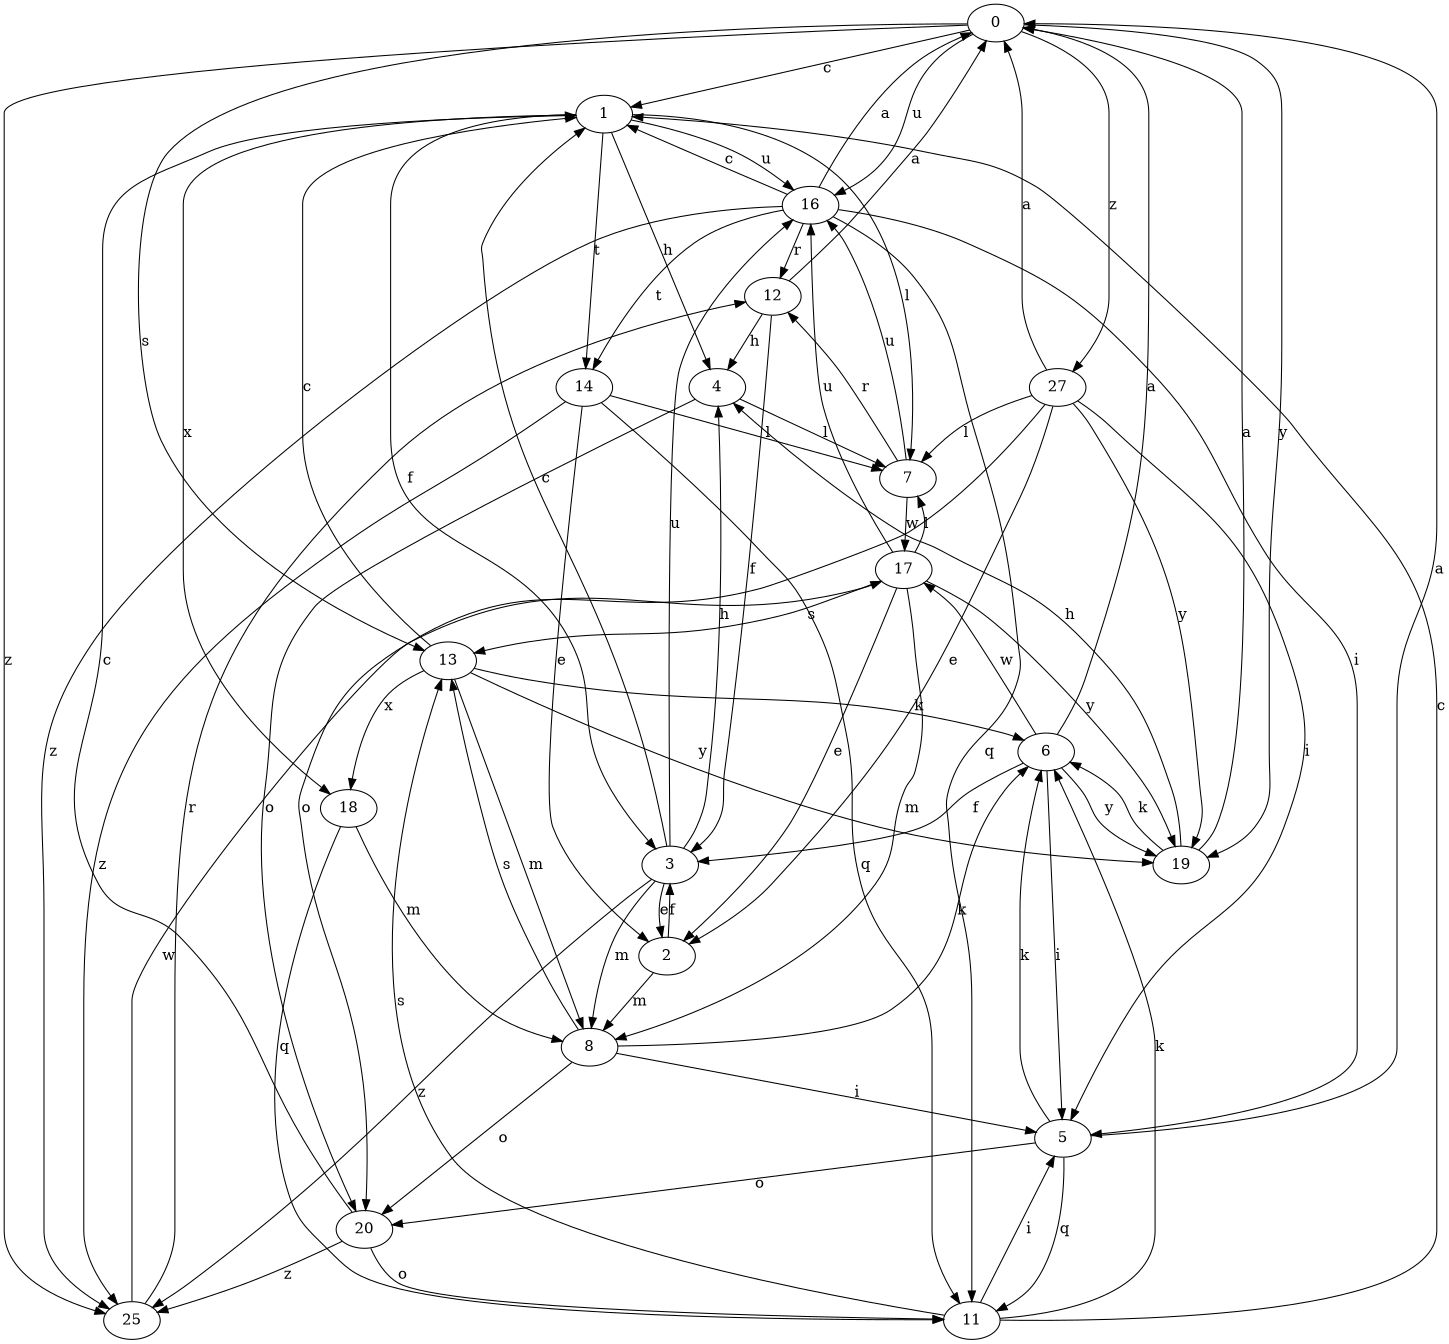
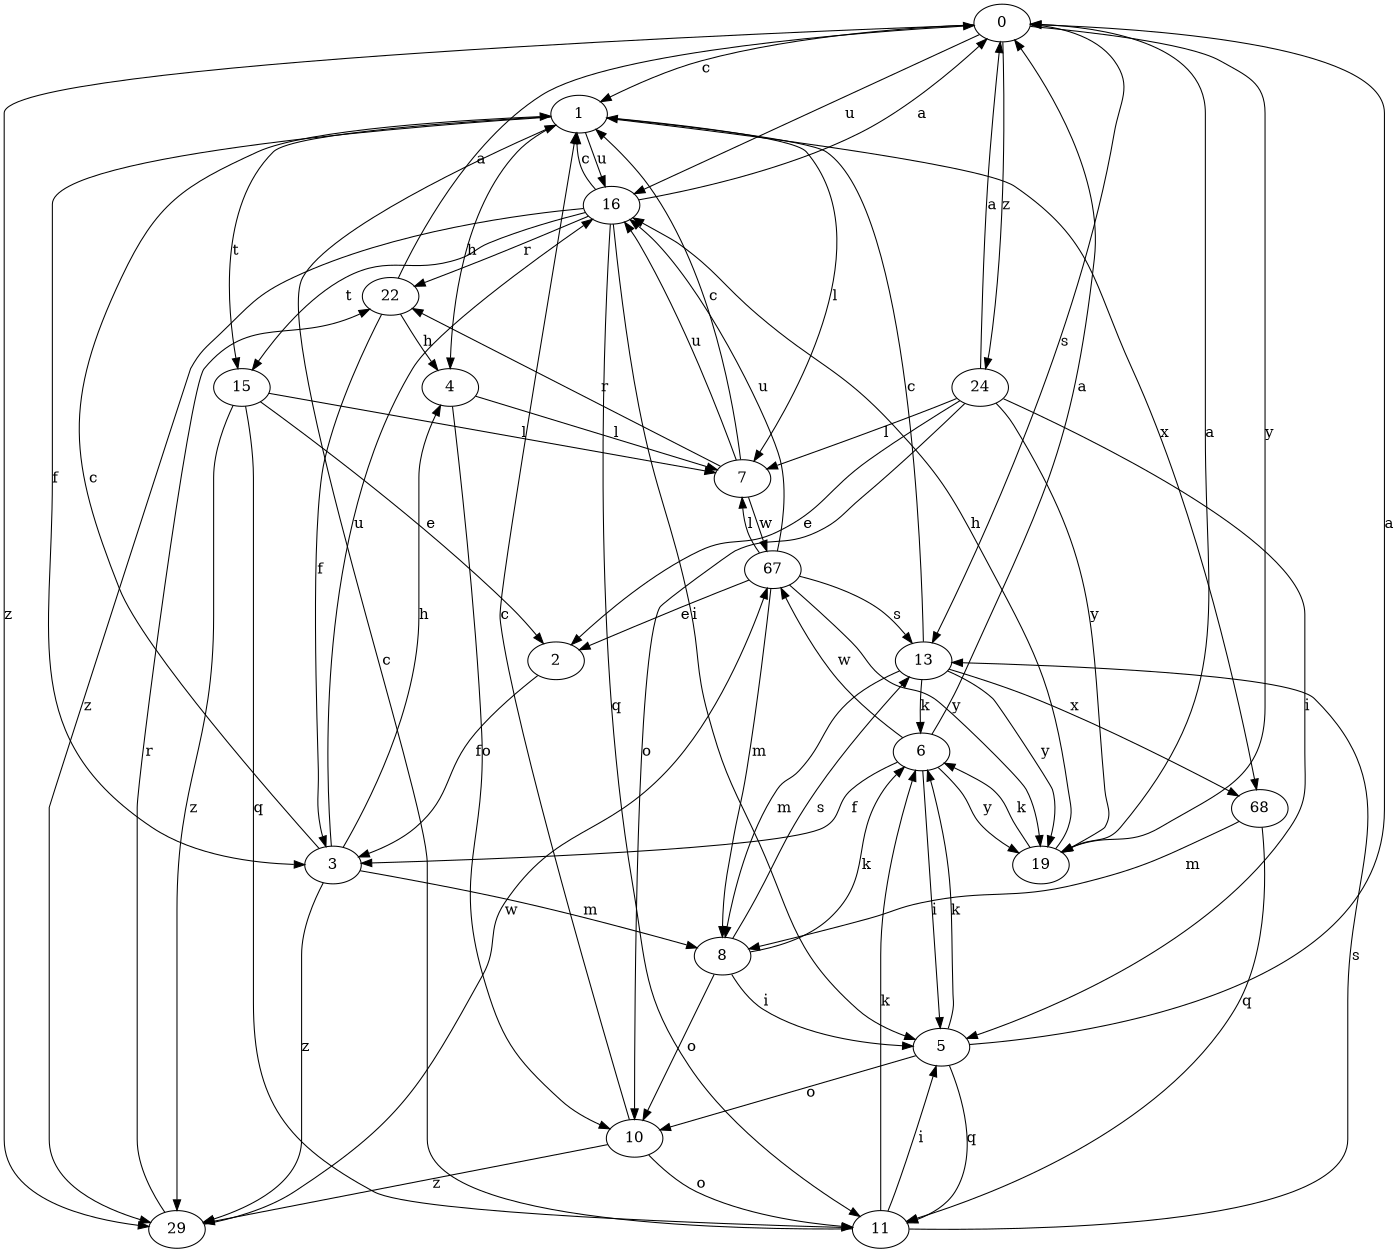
  strict digraph {
    0
    1
    13
    16
    19
-   24 [label=27]
-   25
+   24
+   25 [label=29]
    3
    4
    7
-   15 [label=14]
-   18
+   15
+   18 [label=68]
    8
    6
    5
    11
-   12
+   12 [label=22]
    2
-   10 [label=20]
-   17
+   10
+   17 [label=67]
    0 -> 1 [label=c]
    0 -> 13 [label=s]
    0 -> 16 [label=u]
    0 -> 19 [label=y]
    0 -> 24 [label=z]
    0 -> 25 [label=z]
    1 -> 16 [label=u]
    1 -> 3 [label=f]
    1 -> 4 [label=h]
    1 -> 7 [label=l]
    1 -> 15 [label=t]
    1 -> 18 [label=x]
    13 -> 1 [label=c]
    13 -> 19 [label=y]
    13 -> 18 [label=x]
    13 -> 8 [label=m]
    13 -> 6 [label=k]
    16 -> 0 [label=a]
    16 -> 1 [label=c]
    16 -> 25 [label=z]
    16 -> 15 [label=t]
    16 -> 5 [label=i]
    16 -> 11 [label=q]
    16 -> 12 [label=r]
    19 -> 0 [label=a]
-   19 -> 4 [label=h]
+   19 -> 16 [label=h]
    19 -> 6 [label=k]
    24 -> 0 [label=a]
    24 -> 19 [label=y]
    24 -> 7 [label=l]
    24 -> 5 [label=i]
    24 -> 2 [label=e]
    24 -> 10 [label=o]
    25 -> 12 [label=r]
    25 -> 17 [label=w]
    3 -> 1 [label=c]
    3 -> 16 [label=u]
    3 -> 25 [label=z]
    3 -> 4 [label=h]
    3 -> 8 [label=m]
-   3 -> 2 [label=e]
    4 -> 7 [label=l]
    4 -> 10 [label=o]
+   7 -> 1 [label=c]
    7 -> 16 [label=u]
    7 -> 12 [label=r]
    7 -> 17 [label=w]
    15 -> 25 [label=z]
    15 -> 7 [label=l]
    15 -> 11 [label=q]
    15 -> 2 [label=e]
    18 -> 8 [label=m]
    18 -> 11 [label=q]
    8 -> 13 [label=s]
    8 -> 6 [label=k]
    8 -> 5 [label=i]
    8 -> 10 [label=o]
    6 -> 0 [label=a]
    6 -> 19 [label=y]
    6 -> 3 [label=f]
    6 -> 5 [label=i]
    6 -> 17 [label=w]
    5 -> 0 [label=a]
    5 -> 6 [label=k]
    5 -> 11 [label=q]
    5 -> 10 [label=o]
    11 -> 1 [label=c]
    11 -> 13 [label=s]
    11 -> 6 [label=k]
    11 -> 5 [label=i]
    12 -> 0 [label=a]
    12 -> 3 [label=f]
    12 -> 4 [label=h]
    2 -> 3 [label=f]
-   2 -> 8 [label=m]
    10 -> 1 [label=c]
    10 -> 25 [label=z]
    10 -> 11 [label=o]
    17 -> 13 [label=s]
    17 -> 16 [label=u]
    17 -> 19 [label=y]
    17 -> 7 [label=l]
    17 -> 8 [label=m]
    17 -> 2 [label=e]
  }
